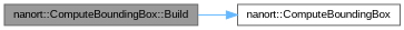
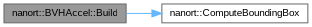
  digraph {
    rankdir=LR
    fontname="Liberation Sans"
    node [fontname="Liberation Sans" fontsize=10 shape=box style=filled]
-   n1 [color=gray40 fillcolor=grey60 fontcolor=black height=0.2 label="nanort::ComputeBoundingBox::Build" width=0.4]
+   n1 [color=gray40 fillcolor=grey60 fontcolor=black height=0.2 label="nanort::BVHAccel::Build" width=0.4]
    n2 [color=grey40 fillcolor=white height=0.2 label="nanort::ComputeBoundingBox" width=0.4]
    n1 -> n2 [color=steelblue1 fontname="Liberation Sans" fontsize=10 labelfontname=Helvetica labelfontsize=10 style=solid]
  }
